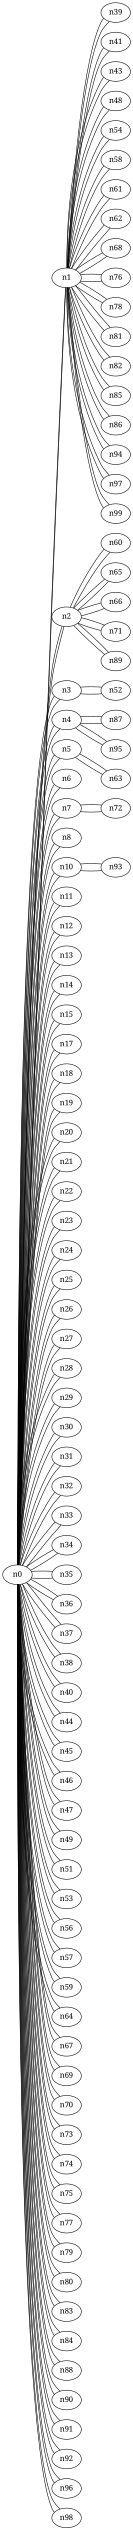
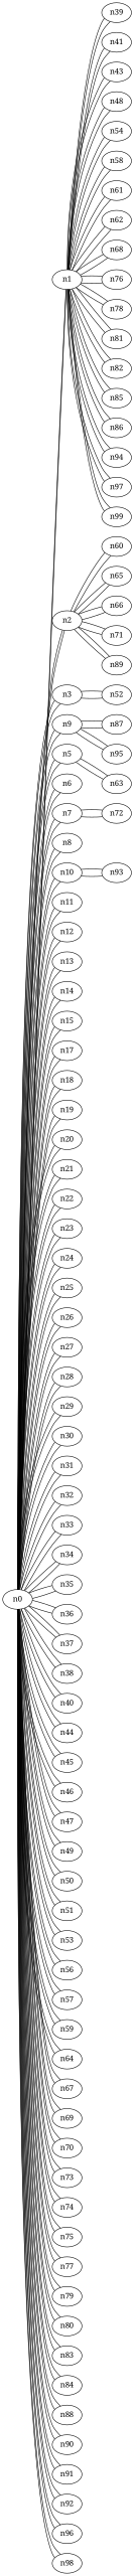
  graph {
    fontname="Noto Serif"
    rankdir=LR
    node [fontname="Noto Serif"]
    edge [fontname="Noto Serif"]
    n0
    n1
    n2
    n3
-   n4
+   n4 [label=n9]
    n5
    n6
    n7
    n8
    n10
    n11
    n12
    n13
    n14
    n15
    n17
    n18
    n19
    n20
    n21
    n22
    n23
    n24
    n25
    n26
    n27
    n28
    n29
    n30
    n31
    n32
    n33
    n34
    n35
    n36
    n37
    n38
    n40
    n44
    n45
    n46
    n47
    n49
+   n50
    n51
    n53
    n56
    n57
    n59
    n64
    n67
    n69
    n70
    n73
    n74
    n75
    n77
    n79
    n80
    n83
    n84
    n88
    n90
    n91
    n92
    n96
    n98
    n39
    n41
    n43
    n48
    n54
    n58
    n61
    n62
    n68
    n76
    n78
    n81
    n82
    n85
    n86
    n94
    n97
    n99
    n60
    n65
    n66
    n71
    n89
    n52
    n87
    n95
    n63
    n72
    n93
    n0 -- n1
    n0 -- n2
    n0 -- n3
    n0 -- n4
    n0 -- n5
    n0 -- n6
    n0 -- n7
    n0 -- n8
    n0 -- n10
    n0 -- n11
    n0 -- n12
    n0 -- n13
    n0 -- n14
    n0 -- n15
    n0 -- n17
    n0 -- n18
    n0 -- n19
    n0 -- n20
    n0 -- n21
    n0 -- n22
    n0 -- n23
    n0 -- n24
    n0 -- n25
    n0 -- n26
    n0 -- n27
    n0 -- n28
    n0 -- n29
    n0 -- n30
    n0 -- n31
    n0 -- n32
    n0 -- n33
    n0 -- n34
    n0 -- n35
    n0 -- n36
    n0 -- n37
    n0 -- n38
    n0 -- n40
    n0 -- n44
    n0 -- n45
    n0 -- n46
    n0 -- n47
    n0 -- n49
+   n0 -- n50
    n0 -- n51
    n0 -- n53
    n0 -- n56
    n0 -- n57
    n0 -- n59
    n0 -- n64
    n0 -- n67
    n0 -- n69
    n0 -- n70
    n0 -- n73
    n0 -- n74
    n0 -- n75
    n0 -- n77
    n0 -- n79
    n0 -- n80
    n0 -- n83
    n0 -- n84
    n0 -- n88
    n0 -- n90
    n0 -- n91
    n0 -- n92
    n0 -- n96
    n0 -- n98
    n1 -- n0
    n1 -- n39
    n1 -- n41
    n1 -- n43
    n1 -- n48
    n1 -- n54
    n1 -- n58
    n1 -- n61
    n1 -- n62
    n1 -- n68
    n1 -- n76
    n1 -- n78
    n1 -- n81
    n1 -- n82
    n1 -- n85
    n1 -- n86
    n1 -- n94
    n1 -- n97
    n1 -- n99
    n2 -- n0
    n2 -- n60
    n2 -- n65
    n2 -- n66
    n2 -- n71
    n2 -- n89
    n3 -- n0
    n3 -- n52
    n4 -- n0
    n4 -- n87
    n4 -- n95
    n5 -- n0
    n5 -- n63
    n6 -- n0
    n7 -- n0
    n7 -- n72
    n8 -- n0
    n10 -- n0
    n10 -- n93
    n11 -- n0
    n12 -- n0
    n13 -- n0
    n14 -- n0
    n15 -- n0
    n17 -- n0
    n18 -- n0
    n19 -- n0
    n20 -- n0
    n21 -- n0
    n22 -- n0
    n23 -- n0
    n24 -- n0
    n25 -- n0
    n26 -- n0
    n27 -- n0
    n28 -- n0
    n29 -- n0
    n30 -- n0
    n31 -- n0
    n32 -- n0
    n33 -- n0
    n34 -- n0
    n35 -- n0
    n36 -- n0
    n37 -- n0
    n38 -- n0
    n40 -- n0
    n44 -- n0
    n45 -- n0
    n46 -- n0
    n47 -- n0
    n49 -- n0
+   n50 -- n0
    n51 -- n0
    n53 -- n0
    n56 -- n0
    n57 -- n0
    n59 -- n0
    n64 -- n0
    n67 -- n0
    n69 -- n0
    n70 -- n0
    n73 -- n0
    n74 -- n0
    n75 -- n0
    n77 -- n0
    n79 -- n0
    n80 -- n0
    n83 -- n0
    n84 -- n0
    n88 -- n0
    n90 -- n0
    n91 -- n0
    n92 -- n0
    n96 -- n0
    n98 -- n0
    n39 -- n1
    n41 -- n1
    n43 -- n1
    n48 -- n1
    n54 -- n1
    n58 -- n1
    n61 -- n1
    n62 -- n1
    n68 -- n1
    n76 -- n1
    n78 -- n1
    n81 -- n1
    n82 -- n1
    n85 -- n1
    n86 -- n1
    n94 -- n1
    n97 -- n1
    n99 -- n1
    n60 -- n2
    n65 -- n2
    n66 -- n2
    n71 -- n2
    n89 -- n2
    n52 -- n3
    n87 -- n4
    n95 -- n4
    n63 -- n5
    n72 -- n7
    n93 -- n10
  }
